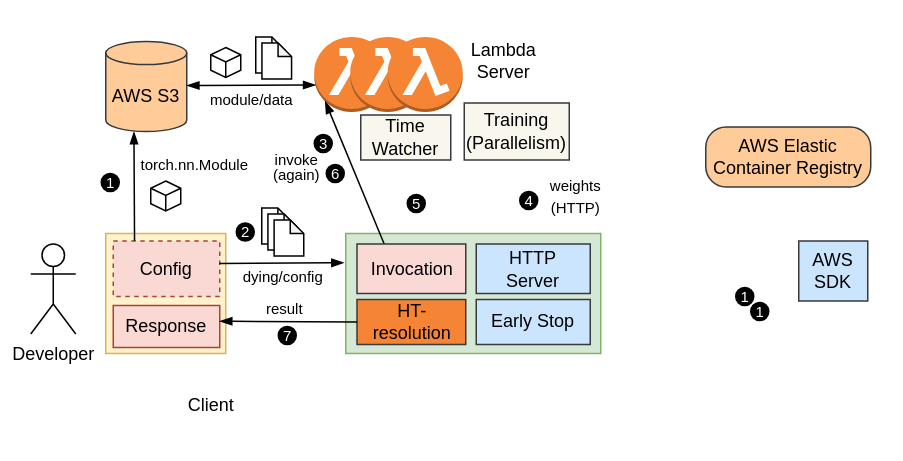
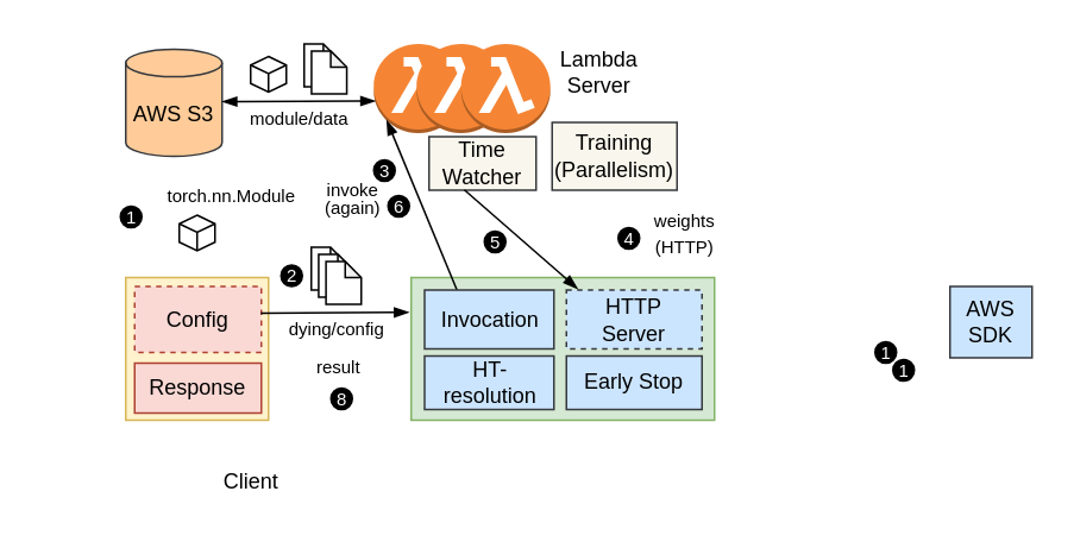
  <mxCell id="0" />
  <mxCell id="1" parent="0" />
- <mxCell id="2" value="AWS Elastic Container Registry" style="rounded=1;whiteSpace=wrap;html=1;fillColor=#ffcc99;strokeColor=#36393d;arcSize=34;" parent="1" vertex="1"><mxGeometry x="470" y="84" width="110" height="40" as="geometry" /></mxCell>
  <mxCell id="3" value="AWS S3" style="shape=cylinder3;whiteSpace=wrap;html=1;boundedLbl=1;backgroundOutline=1;size=7.692;fillColor=#ffcc99;strokeColor=#36393d;" parent="1" vertex="1"><mxGeometry x="70" y="27" width="54" height="60" as="geometry" /></mxCell>
  <mxCell id="4" value="" style="outlineConnect=0;dashed=0;verticalLabelPosition=bottom;verticalAlign=top;align=center;html=1;shape=mxgraph.aws3.lambda_function;fillColor=#F58534;gradientColor=none;" parent="1" vertex="1"><mxGeometry x="209" y="24" width="50" height="50" as="geometry" /></mxCell>
  <mxCell id="5" value="" style="rounded=0;whiteSpace=wrap;html=1;fillColor=#fff2cc;strokeColor=#d6b656;" parent="1" vertex="1"><mxGeometry x="70" y="155" width="80" height="80" as="geometry" /></mxCell>
  <mxCell id="6" value="AWS SDK" style="rounded=0;whiteSpace=wrap;html=1;fillColor=#cce5ff;strokeColor=#36393d;" parent="1" vertex="1"><mxGeometry x="532" y="160" width="46" height="40" as="geometry" /></mxCell>
- <mxCell id="7" value="Developer" style="shape=umlActor;verticalLabelPosition=bottom;verticalAlign=top;html=1;outlineConnect=0;" parent="1" vertex="1"><mxGeometry x="20" y="162" width="30" height="60" as="geometry" /></mxCell>
  <mxCell id="8" value="&lt;font style=&quot;font-size: 10px;&quot;&gt;torch.nn.Module&lt;/font&gt;" style="text;html=1;align=center;verticalAlign=middle;resizable=0;points=[];autosize=1;strokeColor=none;fillColor=none;rotation=0;" parent="1" vertex="1"><mxGeometry x="79" y="94" width="100" height="30" as="geometry" /></mxCell>
  <mxCell id="9" value="Client" style="text;html=1;align=center;verticalAlign=middle;resizable=0;points=[];autosize=1;strokeColor=none;fillColor=none;" parent="1" vertex="1"><mxGeometry x="115" y="255" width="50" height="30" as="geometry" /></mxCell>
  <mxCell id="10" value="" style="group" parent="1" vertex="1" connectable="0"><mxGeometry x="174" y="138" width="28" height="32" as="geometry" /></mxCell>
  <mxCell id="11" value="" style="shape=note;whiteSpace=wrap;html=1;backgroundOutline=1;darkOpacity=0.05;size=9;" parent="10" vertex="1"><mxGeometry width="19.765" height="24" as="geometry" /></mxCell>
  <mxCell id="12" value="" style="shape=note;whiteSpace=wrap;html=1;backgroundOutline=1;darkOpacity=0.05;size=9;" parent="10" vertex="1"><mxGeometry x="4.118" y="4" width="19.765" height="24" as="geometry" /></mxCell>
  <mxCell id="13" value="" style="shape=note;whiteSpace=wrap;html=1;backgroundOutline=1;darkOpacity=0.05;size=9;" parent="10" vertex="1"><mxGeometry x="8.235" y="8" width="19.765" height="24" as="geometry" /></mxCell>
  <mxCell id="14" value="&lt;font style=&quot;font-size: 10px;&quot;&gt;dying/config&lt;/font&gt;" style="text;html=1;align=center;verticalAlign=middle;resizable=0;points=[];autosize=1;strokeColor=none;fillColor=none;" parent="1" vertex="1"><mxGeometry x="153" y="169" width="70" height="30" as="geometry" /></mxCell>
  <mxCell id="15" value="Config" style="rounded=0;whiteSpace=wrap;html=1;fillColor=#fad9d5;strokeColor=#ae4132;dashed=1;" parent="1" vertex="1"><mxGeometry x="75" y="160" width="71" height="37" as="geometry" /></mxCell>
- <mxCell id="16" value="" style="endArrow=blockThin;html=1;rounded=0;exitX=0.2;exitY=0;exitDx=0;exitDy=0;exitPerimeter=0;entryX=0.348;entryY=1.001;entryDx=0;entryDy=0;entryPerimeter=0;endFill=1;" parent="1" source="15" target="3" edge="1"><mxGeometry width="50" height="50" relative="1" as="geometry"><mxPoint x="89.71" y="151" as="sourcePoint" /><mxPoint x="90" y="86" as="targetPoint" /></mxGeometry></mxCell>
  <mxCell id="17" value="" style="endArrow=blockThin;startArrow=blockThin;html=1;rounded=0;exitX=0.973;exitY=0.444;exitDx=0;exitDy=0;exitPerimeter=0;endFill=1;startFill=1;" parent="1" edge="1"><mxGeometry width="50" height="50" relative="1" as="geometry"><mxPoint x="124.002" y="56.32" as="sourcePoint" /><mxPoint x="210" y="56" as="targetPoint" /></mxGeometry></mxCell>
  <mxCell id="18" value="" style="html=1;shape=mxgraph.basic.isocube;isoAngle=15;" parent="1" vertex="1"><mxGeometry x="140" y="31" width="20" height="20" as="geometry" /></mxCell>
  <mxCell id="19" value="" style="group" parent="1" vertex="1" connectable="0"><mxGeometry x="170" y="24" width="28" height="32" as="geometry" /></mxCell>
  <mxCell id="20" value="" style="shape=note;whiteSpace=wrap;html=1;backgroundOutline=1;darkOpacity=0.05;size=9;" parent="19" vertex="1"><mxGeometry width="19.765" height="24" as="geometry" /></mxCell>
  <mxCell id="21" value="" style="shape=note;whiteSpace=wrap;html=1;backgroundOutline=1;darkOpacity=0.05;size=9;" parent="19" vertex="1"><mxGeometry x="4.118" y="4" width="19.765" height="24" as="geometry" /></mxCell>
  <mxCell id="22" value="" style="endArrow=blockThin;html=1;rounded=0;exitX=0.996;exitY=0.406;exitDx=0;exitDy=0;entryX=-0.007;entryY=0.244;entryDx=0;entryDy=0;exitPerimeter=0;endFill=1;entryPerimeter=0;" parent="1" source="15" target="25" edge="1"><mxGeometry width="50" height="50" relative="1" as="geometry"><mxPoint x="170" y="215" as="sourcePoint" /><mxPoint x="230" y="172" as="targetPoint" /></mxGeometry></mxCell>
  <mxCell id="23" value="" style="outlineConnect=0;dashed=0;verticalLabelPosition=bottom;verticalAlign=top;align=center;html=1;shape=mxgraph.aws3.lambda_function;fillColor=#F58534;gradientColor=none;" parent="1" vertex="1"><mxGeometry x="233" y="24" width="50" height="50" as="geometry" /></mxCell>
  <mxCell id="24" value="" style="outlineConnect=0;dashed=0;verticalLabelPosition=bottom;verticalAlign=top;align=center;html=1;shape=mxgraph.aws3.lambda_function;fillColor=#F58534;gradientColor=none;" parent="1" vertex="1"><mxGeometry x="258" y="24" width="50" height="50" as="geometry" /></mxCell>
  <mxCell id="25" value="" style="rounded=0;whiteSpace=wrap;html=1;fillColor=#d5e8d4;strokeColor=#82b366;" parent="1" vertex="1"><mxGeometry x="230" y="155" width="170" height="80" as="geometry" /></mxCell>
- <mxCell id="26" value="HTTP&lt;br&gt;Server" style="rounded=0;whiteSpace=wrap;html=1;fillColor=#cce5ff;strokeColor=#36393d;" parent="1" vertex="1"><mxGeometry x="317" y="162" width="76" height="33" as="geometry" /></mxCell>
+ <mxCell id="26" value="HTTP&lt;br&gt;Server" style="rounded=0;whiteSpace=wrap;html=1;fillColor=#cce5ff;strokeColor=#36393d;dashed=1;" parent="1" vertex="1"><mxGeometry x="317" y="162" width="76" height="33" as="geometry" /></mxCell>
  <mxCell id="27" value="Time Watcher" style="rounded=0;whiteSpace=wrap;html=1;fillColor=#f9f7ed;strokeColor=#36393d;" parent="1" vertex="1"><mxGeometry x="240" y="76" width="60" height="30" as="geometry" /></mxCell>
  <mxCell id="28" value="Training&lt;br&gt;(Parallelism)" style="rounded=0;whiteSpace=wrap;html=1;fillColor=#f9f7ed;strokeColor=#36393d;" parent="1" vertex="1"><mxGeometry x="309" y="68" width="70" height="38" as="geometry" /></mxCell>
  <mxCell id="29" style="rounded=0;orthogonalLoop=1;jettySize=auto;html=1;exitX=0.25;exitY=0;exitDx=0;exitDy=0;entryX=0.145;entryY=0.855;entryDx=0;entryDy=0;entryPerimeter=0;endArrow=blockThin;endFill=1;" parent="1" source="30" target="4" edge="1"><mxGeometry relative="1" as="geometry"><mxPoint x="245.625" y="162" as="sourcePoint" /><mxPoint x="229" y="74" as="targetPoint" /></mxGeometry></mxCell>
- <mxCell id="30" value="Invocation" style="rounded=0;whiteSpace=wrap;html=1;fillColor=#fad9d5;strokeColor=#36393d;" parent="1" vertex="1"><mxGeometry x="237.5" y="162" width="72.5" height="33" as="geometry" /></mxCell>
+ <mxCell id="30" value="Invocation" style="rounded=0;whiteSpace=wrap;html=1;fillColor=#cce5ff;strokeColor=#36393d;" parent="1" vertex="1"><mxGeometry x="237.5" y="162" width="72.5" height="33" as="geometry" /></mxCell>
  <mxCell id="31" value="&lt;p style=&quot;line-height: 80%;&quot;&gt;&lt;font style=&quot;font-size: 10px;&quot;&gt;invoke&lt;br&gt;(again)&lt;/font&gt;&lt;/p&gt;" style="text;html=1;align=center;verticalAlign=middle;resizable=0;points=[];autosize=1;strokeColor=none;fillColor=none;rotation=0;" parent="1" vertex="1"><mxGeometry x="172" y="81" width="50" height="60" as="geometry" /></mxCell>
- <mxCell id="32" value="HT-resolution" style="rounded=0;whiteSpace=wrap;html=1;fillColor=#f58534;strokeColor=#36393d;" parent="1" vertex="1"><mxGeometry x="237.5" y="199" width="72.5" height="30" as="geometry" /></mxCell>
+ <mxCell id="32" value="HT-resolution" style="rounded=0;whiteSpace=wrap;html=1;fillColor=#cce5ff;strokeColor=#36393d;" parent="1" vertex="1"><mxGeometry x="237.5" y="199" width="72.5" height="30" as="geometry" /></mxCell>
  <mxCell id="33" value="Response" style="rounded=0;whiteSpace=wrap;html=1;fillColor=#fad9d5;strokeColor=#ae4132;" parent="1" vertex="1"><mxGeometry x="75" y="203" width="71" height="28" as="geometry" /></mxCell>
  <mxCell id="34" value="Lambda&lt;br&gt;Server" style="text;html=1;align=center;verticalAlign=middle;resizable=0;points=[];autosize=1;strokeColor=none;fillColor=none;" parent="1" vertex="1"><mxGeometry x="300" y="20" width="70" height="40" as="geometry" /></mxCell>
  <mxCell id="35" value="&lt;font style=&quot;font-size: 10px;&quot;&gt;weights&lt;br&gt;(HTTP)&lt;/font&gt;" style="text;html=1;align=center;verticalAlign=middle;resizable=0;points=[];autosize=1;strokeColor=none;fillColor=none;" parent="1" vertex="1"><mxGeometry x="353" y="110" width="60" height="40" as="geometry" /></mxCell>
- <mxCell id="36" value="" style="endArrow=blockThin;html=1;rounded=0;exitX=0;exitY=0.5;exitDx=0;exitDy=0;entryX=0.999;entryY=0.374;entryDx=0;entryDy=0;endFill=1;entryPerimeter=0;" parent="1" source="32" target="33" edge="1"><mxGeometry width="50" height="50" relative="1" as="geometry"><mxPoint x="237.5" y="211" as="sourcePoint" /><mxPoint x="147" y="214" as="targetPoint" /></mxGeometry></mxCell>
  <mxCell id="37" value="" style="html=1;shape=mxgraph.basic.isocube;isoAngle=15;" parent="1" vertex="1"><mxGeometry x="100" y="120" width="20" height="20" as="geometry" /></mxCell>
  <mxCell id="38" value="1" style="verticalLabelPosition=middle;verticalAlign=middle;html=1;shape=mxgraph.flowchart.on-page_reference;fillColor=#000000;labelPosition=center;align=center;fontColor=#FFFFFF;fontSize=10;" parent="1" vertex="1"><mxGeometry x="67" y="115" width="12" height="12" as="geometry" /></mxCell>
  <mxCell id="39" value="2" style="verticalLabelPosition=middle;verticalAlign=middle;html=1;shape=mxgraph.flowchart.on-page_reference;fillColor=#000000;labelPosition=center;align=center;fontColor=#FFFFFF;fontSize=10;" parent="1" vertex="1"><mxGeometry x="157" y="148" width="12" height="12" as="geometry" /></mxCell>
  <mxCell id="40" value="3" style="verticalLabelPosition=middle;verticalAlign=middle;html=1;shape=mxgraph.flowchart.on-page_reference;fillColor=#000000;labelPosition=center;align=center;fontColor=#FFFFFF;fontSize=10;" parent="1" vertex="1"><mxGeometry x="209" y="89" width="12" height="12" as="geometry" /></mxCell>
  <mxCell id="41" value="1" style="verticalLabelPosition=middle;verticalAlign=middle;html=1;shape=mxgraph.flowchart.on-page_reference;fillColor=#000000;labelPosition=center;align=center;fontColor=#FFFFFF;fontSize=10;" parent="1" vertex="1"><mxGeometry x="490" y="191" width="12" height="12" as="geometry" /></mxCell>
  <mxCell id="42" value="1" style="verticalLabelPosition=middle;verticalAlign=middle;html=1;shape=mxgraph.flowchart.on-page_reference;fillColor=#000000;labelPosition=center;align=center;fontColor=#FFFFFF;fontSize=10;" parent="1" vertex="1"><mxGeometry x="500" y="201" width="12" height="12" as="geometry" /></mxCell>
  <mxCell id="43" value="4" style="verticalLabelPosition=middle;verticalAlign=middle;html=1;shape=mxgraph.flowchart.on-page_reference;fillColor=#000000;labelPosition=center;align=center;fontColor=#FFFFFF;fontSize=10;" parent="1" vertex="1"><mxGeometry x="346" y="127" width="12" height="12" as="geometry" /></mxCell>
  <mxCell id="44" value="5" style="verticalLabelPosition=middle;verticalAlign=middle;html=1;shape=mxgraph.flowchart.on-page_reference;fillColor=#000000;labelPosition=center;align=center;fontColor=#FFFFFF;fontSize=10;" parent="1" vertex="1"><mxGeometry x="271" y="129" width="12" height="12" as="geometry" /></mxCell>
  <mxCell id="45" value="6" style="verticalLabelPosition=middle;verticalAlign=middle;html=1;shape=mxgraph.flowchart.on-page_reference;fillColor=#000000;labelPosition=center;align=center;fontColor=#FFFFFF;fontSize=10;" parent="1" vertex="1"><mxGeometry x="217" y="109" width="12" height="12" as="geometry" /></mxCell>
- <mxCell id="46" value="7" style="verticalLabelPosition=middle;verticalAlign=middle;html=1;shape=mxgraph.flowchart.on-page_reference;fillColor=#000000;labelPosition=center;align=center;fontColor=#FFFFFF;fontSize=10;" parent="1" vertex="1"><mxGeometry x="185" y="217" width="12" height="12" as="geometry" /></mxCell>
+ <mxCell id="46" value="8" style="verticalLabelPosition=middle;verticalAlign=middle;html=1;shape=mxgraph.flowchart.on-page_reference;fillColor=#000000;labelPosition=center;align=center;fontColor=#FFFFFF;fontSize=10;" parent="1" vertex="1"><mxGeometry x="185" y="217" width="12" height="12" as="geometry" /></mxCell>
  <mxCell id="47" value="&lt;font style=&quot;font-size: 10px;&quot;&gt;module/data&lt;/font&gt;" style="text;html=1;align=center;verticalAlign=middle;resizable=0;points=[];autosize=1;strokeColor=none;fillColor=none;" parent="1" vertex="1"><mxGeometry x="127" y="51" width="80" height="30" as="geometry" /></mxCell>
+ <mxCell id="48" value="" style="endArrow=blockThin;html=1;rounded=0;exitX=0.33;exitY=0.994;exitDx=0;exitDy=0;exitPerimeter=0;entryX=0.084;entryY=-0.019;entryDx=0;entryDy=0;entryPerimeter=0;endFill=1;" parent="1" source="27" target="26" edge="1"><mxGeometry width="50" height="50" relative="1" as="geometry"><mxPoint x="290" y="185" as="sourcePoint" /><mxPoint x="340" y="135" as="targetPoint" /></mxGeometry></mxCell>
  <mxCell id="49" value="Early Stop" style="rounded=0;whiteSpace=wrap;html=1;fillColor=#cce5ff;strokeColor=#36393d;" parent="1" vertex="1"><mxGeometry x="317" y="199" width="76" height="30" as="geometry" /></mxCell>
  <mxCell id="50" value="&lt;font style=&quot;font-size: 10px;&quot;&gt;result&lt;/font&gt;" style="text;html=1;align=center;verticalAlign=middle;resizable=0;points=[];autosize=1;strokeColor=none;fillColor=none;" parent="1" vertex="1"><mxGeometry x="164" y="190" width="50" height="30" as="geometry" /></mxCell>
